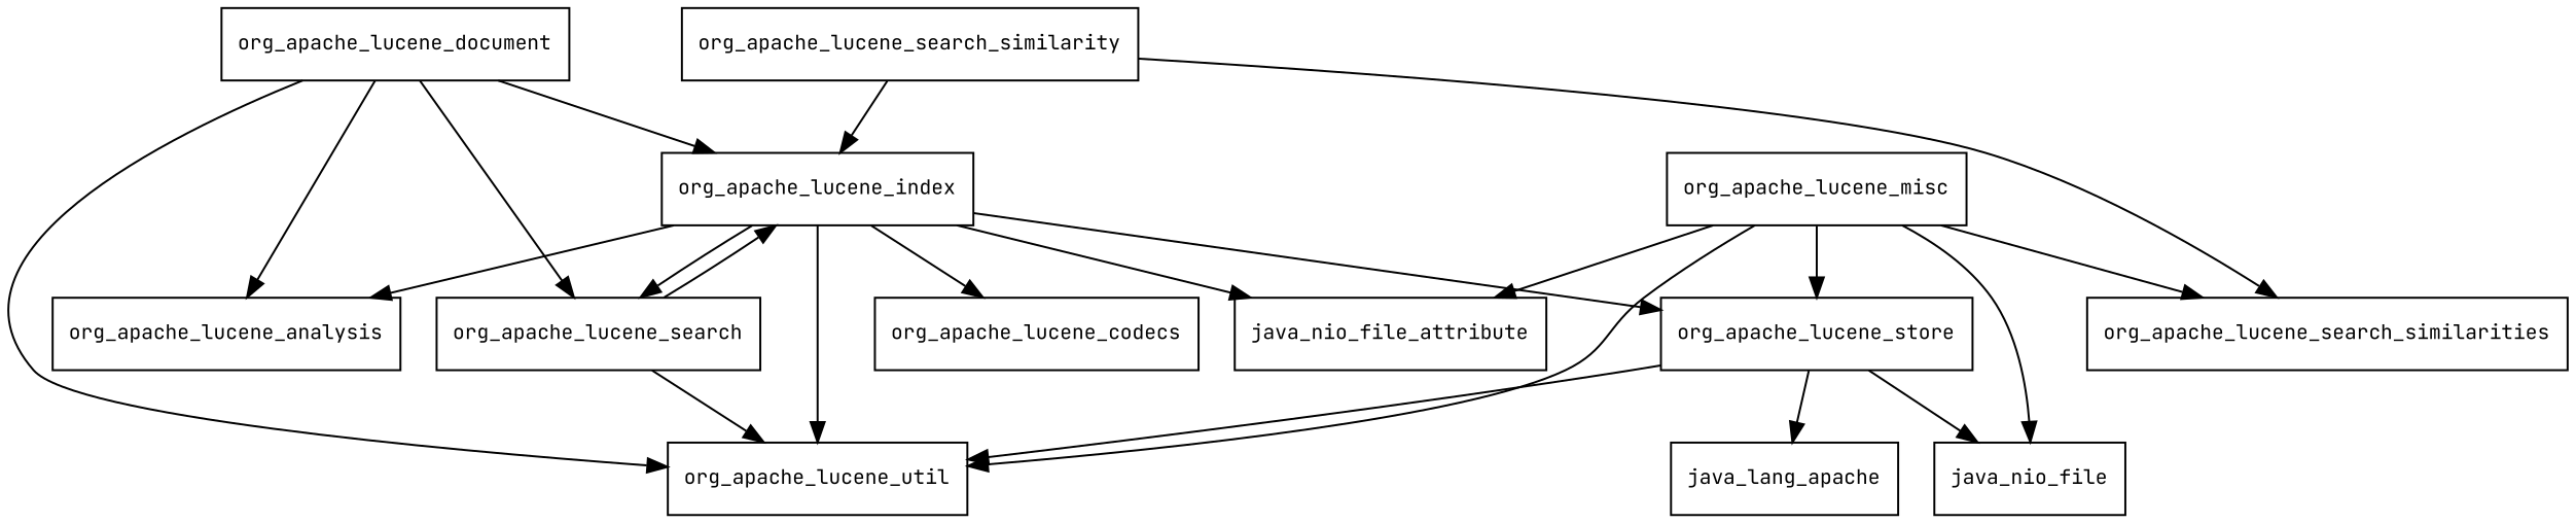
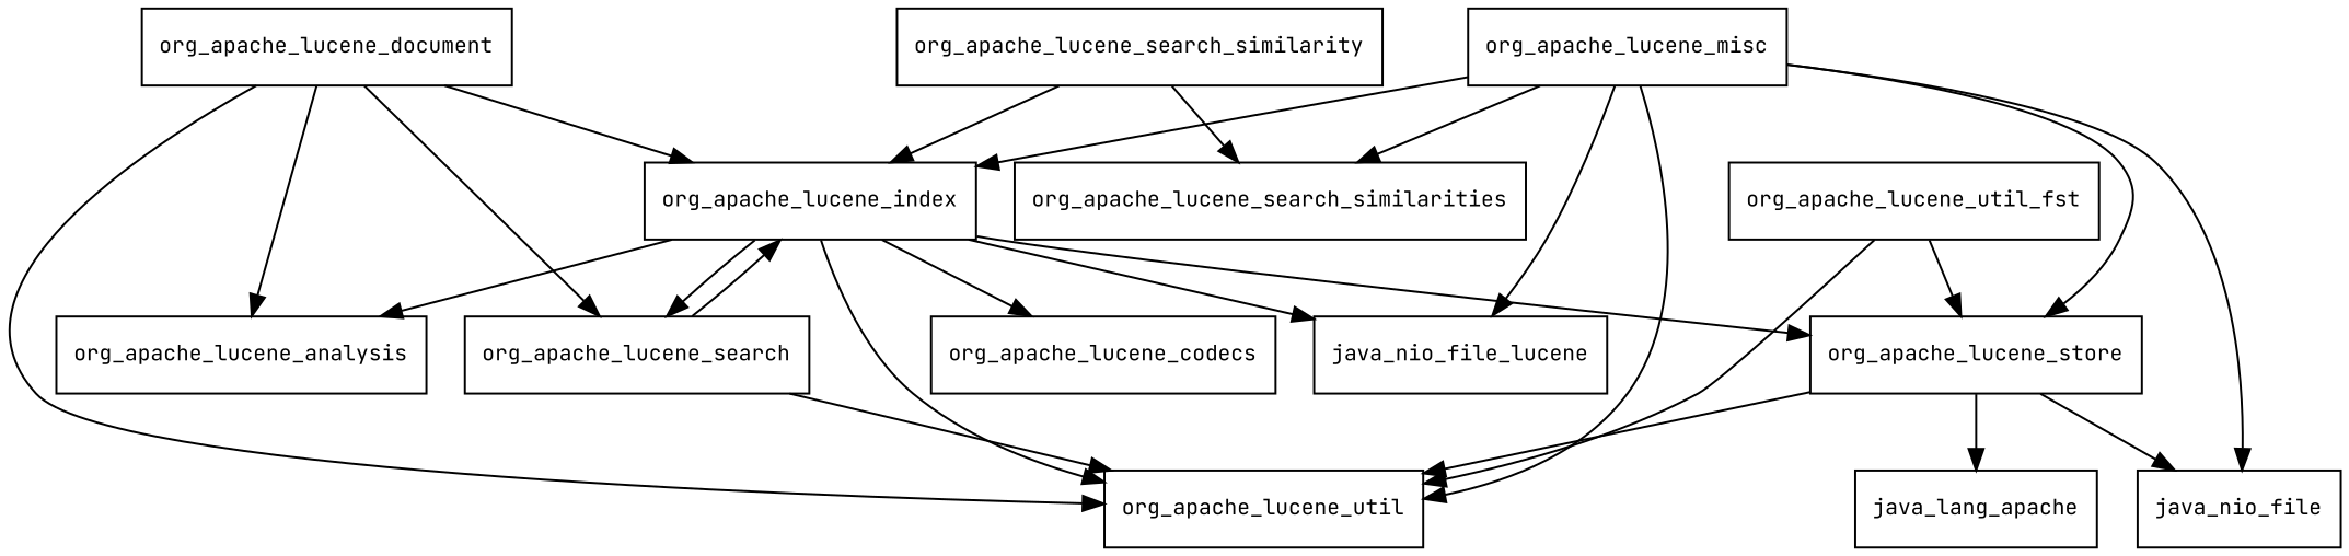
  digraph {
    fontname="JetBrains Mono"
    node [fontname="JetBrains Mono" fontsize=10.0 shape=box]
    edge [fontname="JetBrains Mono"]
    org_apache_lucene_document
    org_apache_lucene_analysis
    org_apache_lucene_index
    org_apache_lucene_search
    org_apache_lucene_util
-   java_nio_file_attribute
+   java_nio_file_attribute [label=java_nio_file_lucene]
    org_apache_lucene_codecs
    org_apache_lucene_store
    java_nio_file
    n10 [label=java_lang_apache]
    org_apache_lucene_misc
    org_apache_lucene_search_similarities
    org_apache_lucene_search_similarity
+   org_apache_lucene_util_fst
    org_apache_lucene_document -> org_apache_lucene_analysis
    org_apache_lucene_document -> org_apache_lucene_index
    org_apache_lucene_document -> org_apache_lucene_search
    org_apache_lucene_document -> org_apache_lucene_util
    org_apache_lucene_index -> org_apache_lucene_analysis
    org_apache_lucene_index -> org_apache_lucene_search
    org_apache_lucene_index -> org_apache_lucene_util
    org_apache_lucene_index -> java_nio_file_attribute
    org_apache_lucene_index -> org_apache_lucene_codecs
    org_apache_lucene_index -> org_apache_lucene_store
    org_apache_lucene_search -> org_apache_lucene_index
    org_apache_lucene_search -> org_apache_lucene_util
    org_apache_lucene_store -> org_apache_lucene_util
    org_apache_lucene_store -> java_nio_file
    org_apache_lucene_store -> n10
+   org_apache_lucene_misc -> org_apache_lucene_index
    org_apache_lucene_misc -> org_apache_lucene_util
    org_apache_lucene_misc -> java_nio_file_attribute
    org_apache_lucene_misc -> org_apache_lucene_store
    org_apache_lucene_misc -> java_nio_file
    org_apache_lucene_misc -> org_apache_lucene_search_similarities
    org_apache_lucene_search_similarity -> org_apache_lucene_index
    org_apache_lucene_search_similarity -> org_apache_lucene_search_similarities
+   org_apache_lucene_util_fst -> org_apache_lucene_util
+   org_apache_lucene_util_fst -> org_apache_lucene_store
  }
